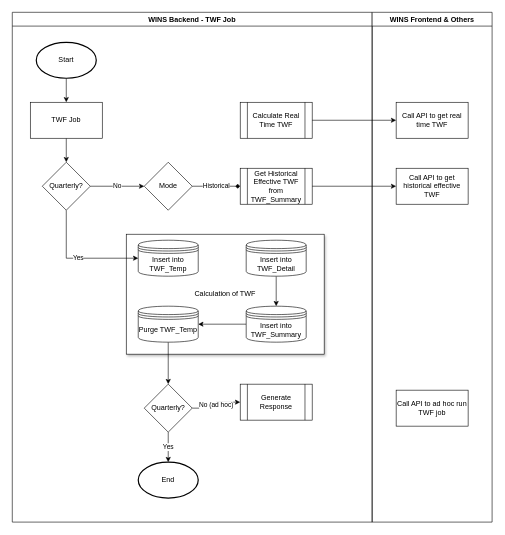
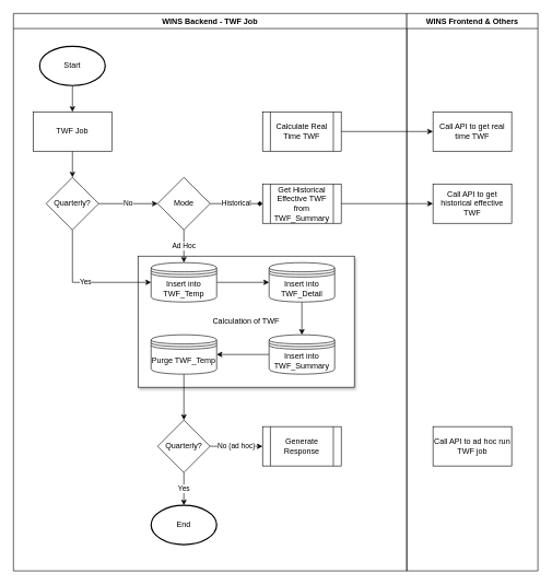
  <mxCell id="0" />
  <mxCell id="1" parent="0" />
  <mxCell id="2" value="WINS Backend - TWF Job" style="swimlane;" vertex="1" parent="1"><mxGeometry x="20" y="20" width="600" height="850" as="geometry" /></mxCell>
  <mxCell id="3" value="Calculation of TWF" style="rounded=0;whiteSpace=wrap;html=1;shadow=1;" vertex="1" parent="2"><mxGeometry x="190" y="370" width="330" height="200" as="geometry" /></mxCell>
  <mxCell id="4" value="" style="edgeStyle=orthogonalEdgeStyle;rounded=0;orthogonalLoop=1;jettySize=auto;html=1;" edge="1" parent="2" source="5" target="7"><mxGeometry relative="1" as="geometry" /></mxCell>
  <mxCell id="5" value="Start" style="strokeWidth=2;html=1;shape=mxgraph.flowchart.start_1;whiteSpace=wrap;" vertex="1" parent="2"><mxGeometry x="40" y="50" width="100" height="60" as="geometry" /></mxCell>
  <mxCell id="6" value="" style="edgeStyle=orthogonalEdgeStyle;rounded=0;orthogonalLoop=1;jettySize=auto;html=1;" edge="1" parent="2" source="7" target="10"><mxGeometry relative="1" as="geometry" /></mxCell>
  <mxCell id="7" value="TWF Job" style="rounded=0;whiteSpace=wrap;html=1;" vertex="1" parent="2"><mxGeometry x="30" y="150" width="120" height="60" as="geometry" /></mxCell>
  <mxCell id="8" value="No" style="edgeStyle=orthogonalEdgeStyle;rounded=0;orthogonalLoop=1;jettySize=auto;html=1;" edge="1" parent="2" source="10" target="13"><mxGeometry relative="1" as="geometry" /></mxCell>
  <mxCell id="9" value="Yes" style="edgeStyle=orthogonalEdgeStyle;rounded=0;orthogonalLoop=1;jettySize=auto;html=1;exitX=0.5;exitY=1;exitDx=0;exitDy=0;entryX=0;entryY=0.5;entryDx=0;entryDy=0;" edge="1" parent="2" source="10" target="17"><mxGeometry relative="1" as="geometry" /></mxCell>
  <mxCell id="10" value="Quarterly?" style="rhombus;whiteSpace=wrap;html=1;" vertex="1" parent="2"><mxGeometry x="50" y="250" width="80" height="80" as="geometry" /></mxCell>
  <mxCell id="11" value="Historical" style="edgeStyle=orthogonalEdgeStyle;rounded=0;orthogonalLoop=1;jettySize=auto;html=1;endArrow=diamond;" edge="1" parent="2" source="13" target="14"><mxGeometry relative="1" as="geometry" /></mxCell>
+ <mxCell id="12" value="Ad Hoc" style="edgeStyle=orthogonalEdgeStyle;rounded=0;orthogonalLoop=1;jettySize=auto;html=1;" edge="1" parent="2" source="13" target="17"><mxGeometry relative="1" as="geometry" /></mxCell>
  <mxCell id="13" value="Mode" style="rhombus;whiteSpace=wrap;html=1;" vertex="1" parent="2"><mxGeometry x="220" y="250" width="80" height="80" as="geometry" /></mxCell>
  <mxCell id="14" value="Get Historical Effective TWF from TWF_Summary" style="shape=process;whiteSpace=wrap;html=1;backgroundOutline=1;" vertex="1" parent="2"><mxGeometry x="380" y="260" width="120" height="60" as="geometry" /></mxCell>
  <mxCell id="15" value="Calculate Real Time TWF" style="shape=process;whiteSpace=wrap;html=1;backgroundOutline=1;" vertex="1" parent="2"><mxGeometry x="380" y="150" width="120" height="60" as="geometry" /></mxCell>
+ <mxCell id="16" value="" style="edgeStyle=orthogonalEdgeStyle;rounded=0;orthogonalLoop=1;jettySize=auto;html=1;" edge="1" parent="2" source="17" target="19"><mxGeometry relative="1" as="geometry" /></mxCell>
  <mxCell id="17" value="Insert into TWF_Temp" style="shape=datastore;whiteSpace=wrap;html=1;" vertex="1" parent="2"><mxGeometry x="210" y="380" width="100" height="60" as="geometry" /></mxCell>
  <mxCell id="18" value="" style="edgeStyle=orthogonalEdgeStyle;rounded=0;orthogonalLoop=1;jettySize=auto;html=1;" edge="1" parent="2" source="19" target="23"><mxGeometry relative="1" as="geometry" /></mxCell>
  <mxCell id="19" value="Insert into TWF_Detail" style="shape=datastore;whiteSpace=wrap;html=1;" vertex="1" parent="2"><mxGeometry x="390" y="380" width="100" height="60" as="geometry" /></mxCell>
  <mxCell id="20" value="" style="edgeStyle=orthogonalEdgeStyle;rounded=0;orthogonalLoop=1;jettySize=auto;html=1;" edge="1" parent="2" source="21" target="26"><mxGeometry relative="1" as="geometry" /></mxCell>
  <mxCell id="21" value="Purge TWF_Temp" style="shape=datastore;whiteSpace=wrap;html=1;" vertex="1" parent="2"><mxGeometry x="210" y="490" width="100" height="60" as="geometry" /></mxCell>
  <mxCell id="22" value="" style="edgeStyle=orthogonalEdgeStyle;rounded=0;orthogonalLoop=1;jettySize=auto;html=1;" edge="1" parent="2" source="23" target="21"><mxGeometry relative="1" as="geometry" /></mxCell>
  <mxCell id="23" value="Insert into TWF_Summary" style="shape=datastore;whiteSpace=wrap;html=1;" vertex="1" parent="2"><mxGeometry x="390" y="490" width="100" height="60" as="geometry" /></mxCell>
  <mxCell id="24" value="No (ad hoc)" style="edgeStyle=orthogonalEdgeStyle;rounded=0;orthogonalLoop=1;jettySize=auto;html=1;" edge="1" parent="2" source="26" target="28"><mxGeometry relative="1" as="geometry" /></mxCell>
  <mxCell id="25" value="Yes" style="edgeStyle=orthogonalEdgeStyle;rounded=0;orthogonalLoop=1;jettySize=auto;html=1;" edge="1" parent="2" source="26" target="27"><mxGeometry relative="1" as="geometry" /></mxCell>
  <mxCell id="26" value="Quarterly?" style="rhombus;whiteSpace=wrap;html=1;shadow=0;" vertex="1" parent="2"><mxGeometry x="220" y="620" width="80" height="80" as="geometry" /></mxCell>
  <mxCell id="27" value="End" style="strokeWidth=2;html=1;shape=mxgraph.flowchart.start_1;whiteSpace=wrap;shadow=0;" vertex="1" parent="2"><mxGeometry x="210" y="750" width="100" height="60" as="geometry" /></mxCell>
- <mxCell id="28" value="Generate Response" style="shape=process;whiteSpace=wrap;html=1;backgroundOutline=1;" vertex="1" parent="2"><mxGeometry x="380" y="620" width="120" height="60" as="geometry" /></mxCell>
+ <mxCell id="28" value="Generate Response" style="shape=process;whiteSpace=wrap;html=1;backgroundOutline=1;" vertex="1" parent="2"><mxGeometry x="380" y="630" width="120" height="60" as="geometry" /></mxCell>
  <mxCell id="29" value="WINS Frontend &amp; Others" style="swimlane;shadow=0;" vertex="1" parent="1"><mxGeometry x="620" y="20" width="200" height="850" as="geometry" /></mxCell>
  <mxCell id="30" value="Call API to get real time TWF" style="rounded=0;whiteSpace=wrap;html=1;shadow=0;" vertex="1" parent="29"><mxGeometry x="40" y="150" width="120" height="60" as="geometry" /></mxCell>
  <mxCell id="31" value="Call API to get historical effective TWF" style="rounded=0;whiteSpace=wrap;html=1;shadow=0;" vertex="1" parent="29"><mxGeometry x="40" y="260" width="120" height="60" as="geometry" /></mxCell>
  <mxCell id="32" value="Call API to ad hoc run TWF job" style="rounded=0;whiteSpace=wrap;html=1;shadow=0;" vertex="1" parent="29"><mxGeometry x="40" y="630" width="120" height="60" as="geometry" /></mxCell>
  <mxCell id="33" style="edgeStyle=orthogonalEdgeStyle;rounded=0;orthogonalLoop=1;jettySize=auto;html=1;exitX=1;exitY=0.5;exitDx=0;exitDy=0;entryX=0;entryY=0.5;entryDx=0;entryDy=0;" edge="1" parent="1" source="15" target="30"><mxGeometry relative="1" as="geometry" /></mxCell>
  <mxCell id="34" style="edgeStyle=orthogonalEdgeStyle;rounded=0;orthogonalLoop=1;jettySize=auto;html=1;exitX=1;exitY=0.5;exitDx=0;exitDy=0;entryX=0;entryY=0.5;entryDx=0;entryDy=0;" edge="1" parent="1" source="14" target="31"><mxGeometry relative="1" as="geometry" /></mxCell>
